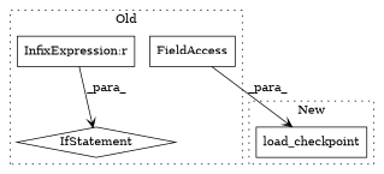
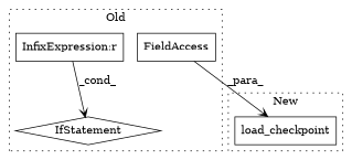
  digraph {
    node [shape=box]
    edge [arrowhead=vee]
    n1 [a=25 l="4,2" label=IfStatement s="1558,1609" shape=diamond]
    n2 [a=27 l=4 label="InfixExpression:r" s=1579]
    n3 [a=22 l=16 label=FieldAccess s=1563]
    n4 [a=32 l="16,1" label=load_checkpoint s="2516,2546"]
    subgraph cluster_1 {
      label=Old
      style=dotted
      n1
      n2
      n3
    }
    subgraph cluster_2 {
      label=New
      style=dotted
      n4
    }
-   n2 -> n1 [label=_para_]
+   n2 -> n1 [label=_cond_]
    n3 -> n4 [label=_para_]
  }
